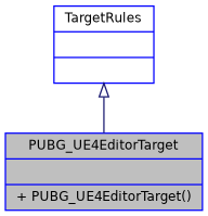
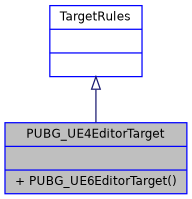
  digraph {
    node [color=blue fontname=Helvetica fontsize=10 shape=record style=filled]
-   n1 [fillcolor=grey75 fontcolor=black height=0.2 label="{PUBG_UE4EditorTarget\n||+ PUBG_UE4EditorTarget()\l}" width=0.4]
+   n1 [fillcolor=grey75 fontcolor=black height=0.2 label="{PUBG_UE4EditorTarget\n||+ PUBG_UE6EditorTarget()\l}" width=0.4]
    n2 [fillcolor=white height=0.2 label="{TargetRules\n||}" width=0.4]
    n2 -> n1 [arrowtail=onormal color=midnightblue dir=back fontname=Helvetica fontsize=10 labelfontname=Helvetica labelfontsize=10 style=solid]
  }
